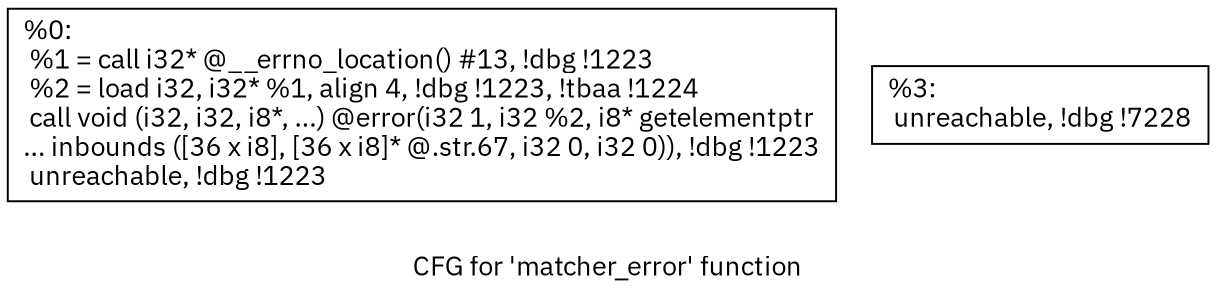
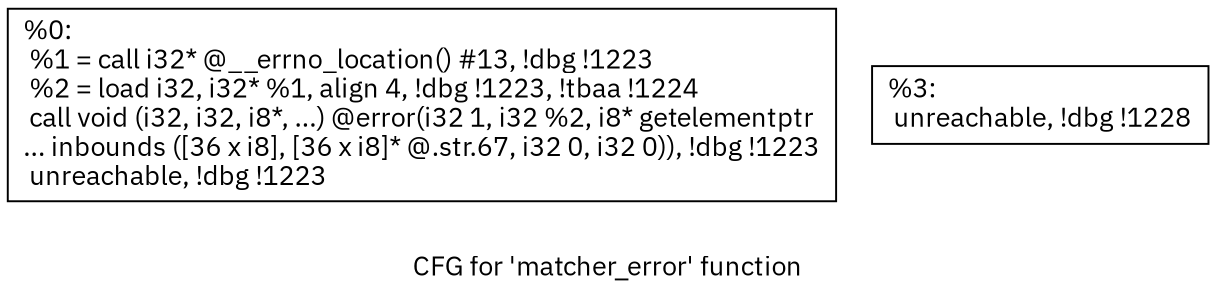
  digraph {
    label="CFG for 'matcher_error' function"
    fontname="IBM Plex Sans"
    node [shape=record fontname="IBM Plex Sans"]
    n1 [label="{%0:\l  %1 = call i32* @__errno_location() #13, !dbg !1223\l  %2 = load i32, i32* %1, align 4, !dbg !1223, !tbaa !1224\l  call void (i32, i32, i8*, ...) @error(i32 1, i32 %2, i8* getelementptr\l... inbounds ([36 x i8], [36 x i8]* @.str.67, i32 0, i32 0)), !dbg !1223\l  unreachable, !dbg !1223\l}"]
-   n2 [label="{%3:                                                  \l  unreachable, !dbg !7228\l}"]
+   n2 [label="{%3:                                                  \l  unreachable, !dbg !1228\l}"]
  }
